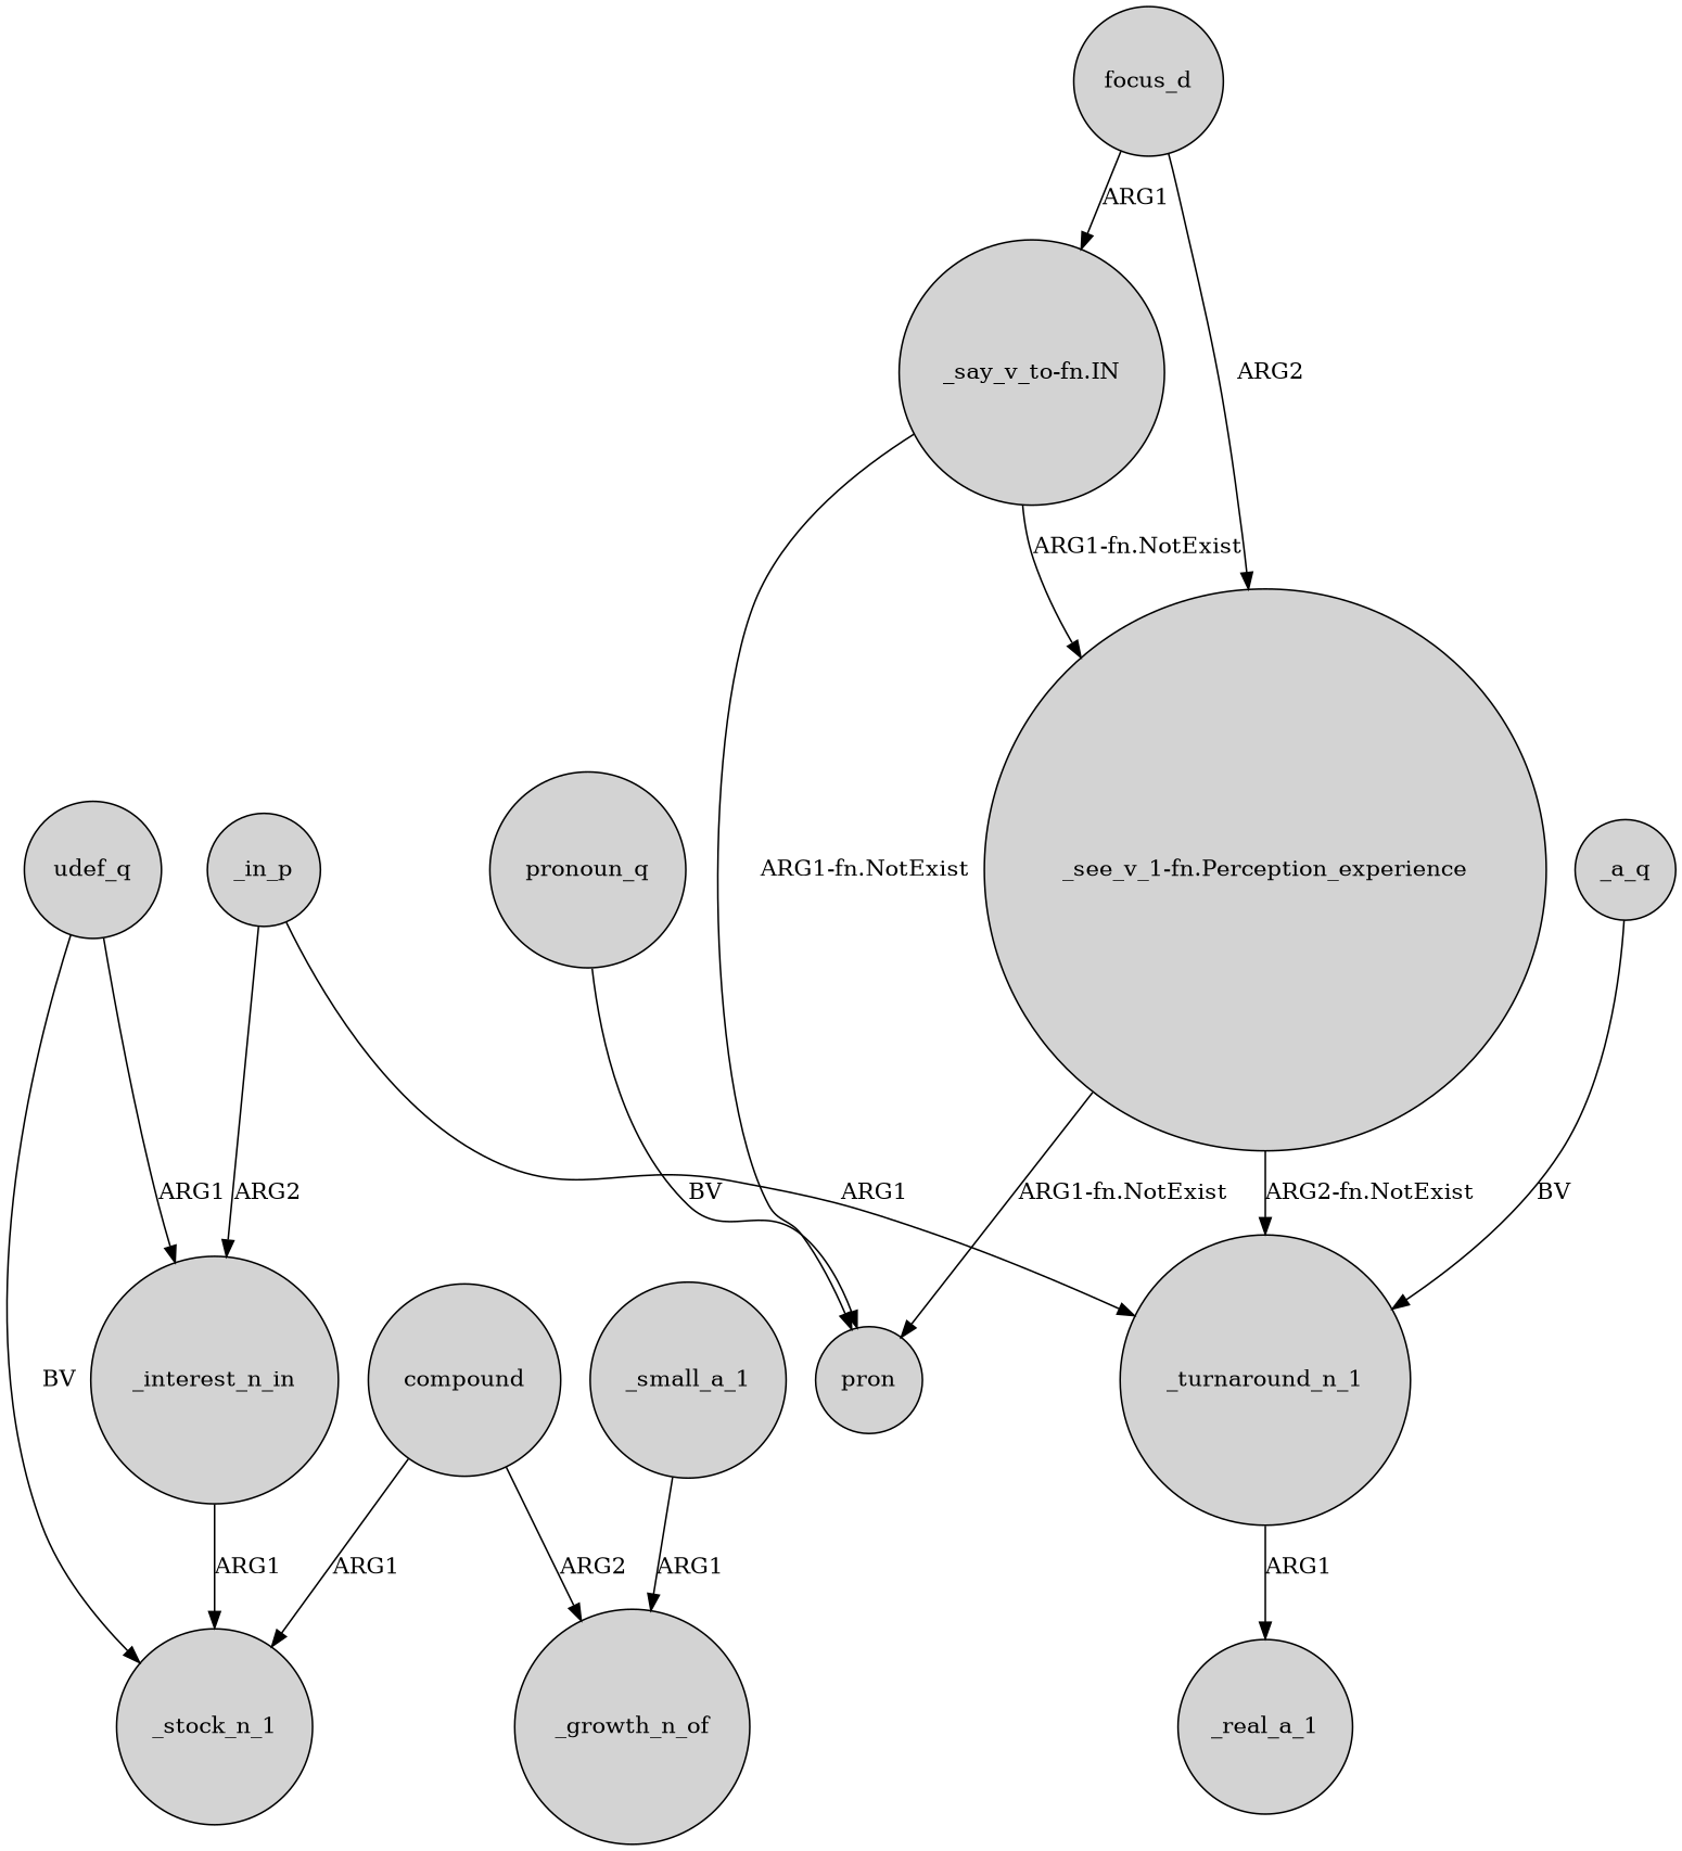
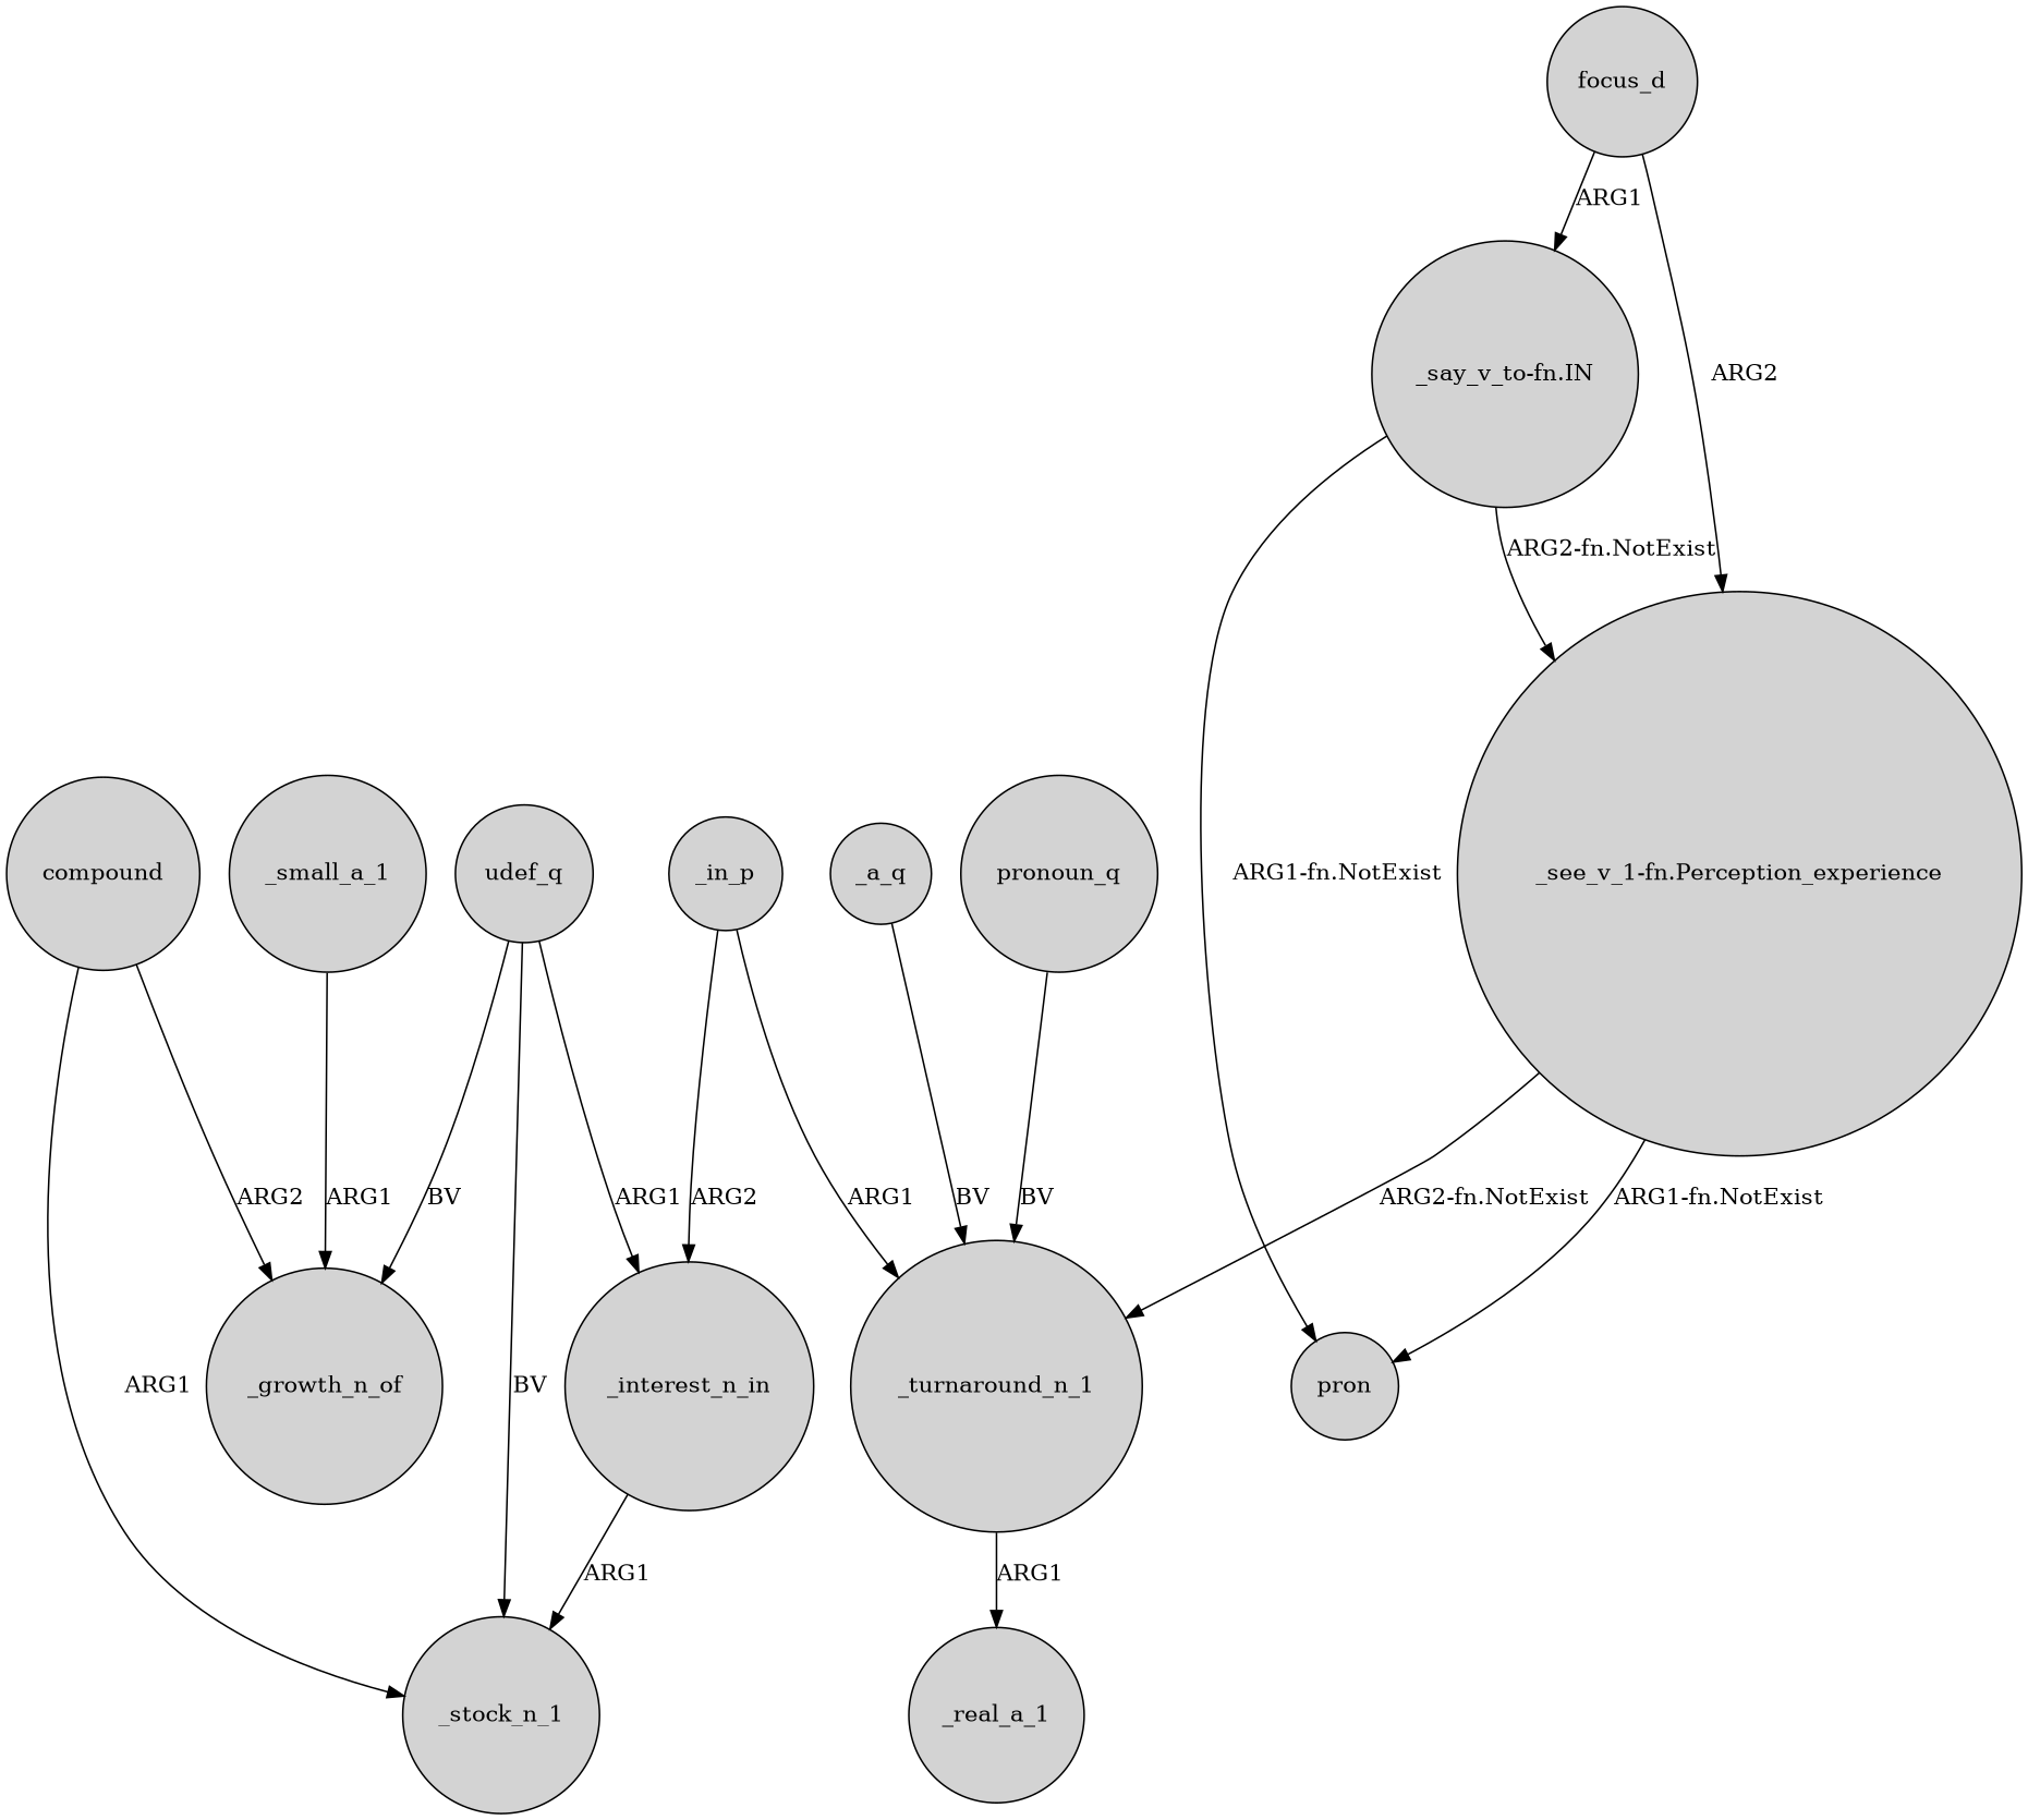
  digraph {
    node [shape=circle style=filled]
    udef_q
    _stock_n_1
    _interest_n_in
    _growth_n_of
    "_say_v_to-fn.IN"
    pron
    "_see_v_1-fn.Perception_experience"
    _turnaround_n_1
    compound
    _real_a_1
    _in_p
    _a_q
    focus_d
    _small_a_1
    pronoun_q
    udef_q -> _stock_n_1 [label=BV]
    udef_q -> _interest_n_in [label=ARG1]
+   udef_q -> _growth_n_of [label=BV]
    _interest_n_in -> _stock_n_1 [label=ARG1]
    "_say_v_to-fn.IN" -> pron [label="ARG1-fn.NotExist"]
-   "_say_v_to-fn.IN" -> "_see_v_1-fn.Perception_experience" [label="ARG1-fn.NotExist"]
+   "_say_v_to-fn.IN" -> "_see_v_1-fn.Perception_experience" [label="ARG2-fn.NotExist"]
    "_see_v_1-fn.Perception_experience" -> pron [label="ARG1-fn.NotExist"]
    "_see_v_1-fn.Perception_experience" -> _turnaround_n_1 [label="ARG2-fn.NotExist"]
    _turnaround_n_1 -> _real_a_1 [label=ARG1]
    compound -> _stock_n_1 [label=ARG1]
    compound -> _growth_n_of [label=ARG2]
    _in_p -> _interest_n_in [label=ARG2]
    _in_p -> _turnaround_n_1 [label=ARG1]
    _a_q -> _turnaround_n_1 [label=BV]
    focus_d -> "_say_v_to-fn.IN" [label=ARG1]
    focus_d -> "_see_v_1-fn.Perception_experience" [label=ARG2]
    _small_a_1 -> _growth_n_of [label=ARG1]
-   pronoun_q -> pron [label=BV]
+   pronoun_q -> _turnaround_n_1 [label=BV]
  }
